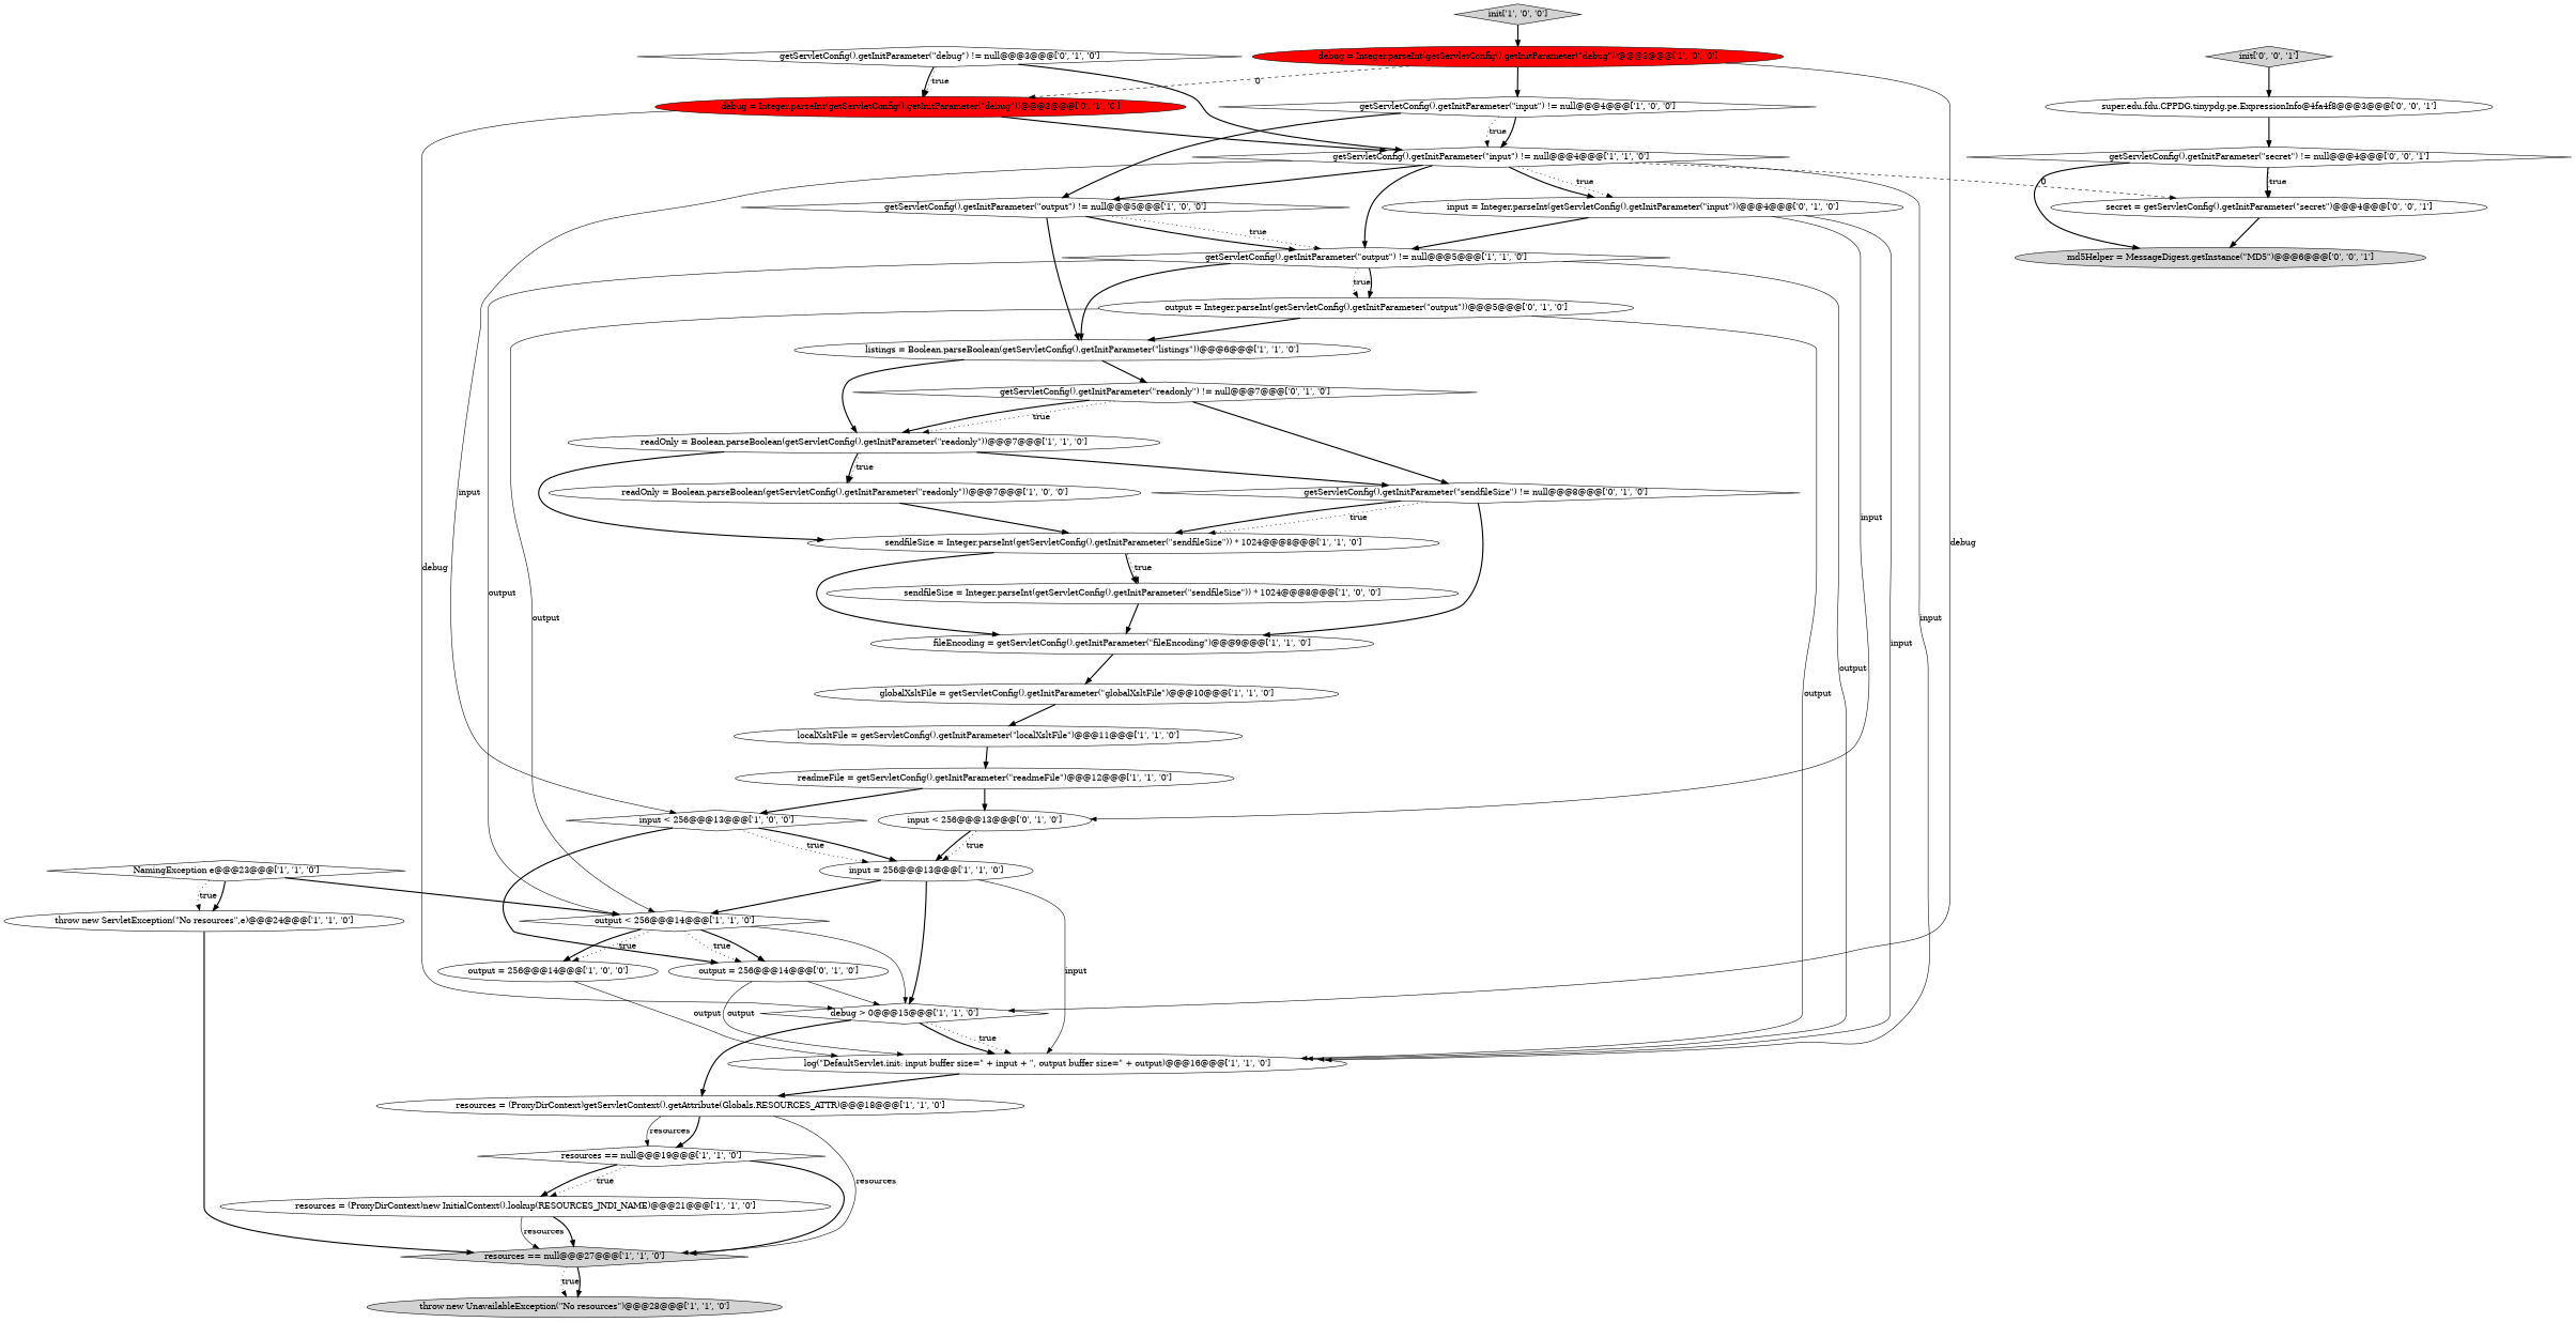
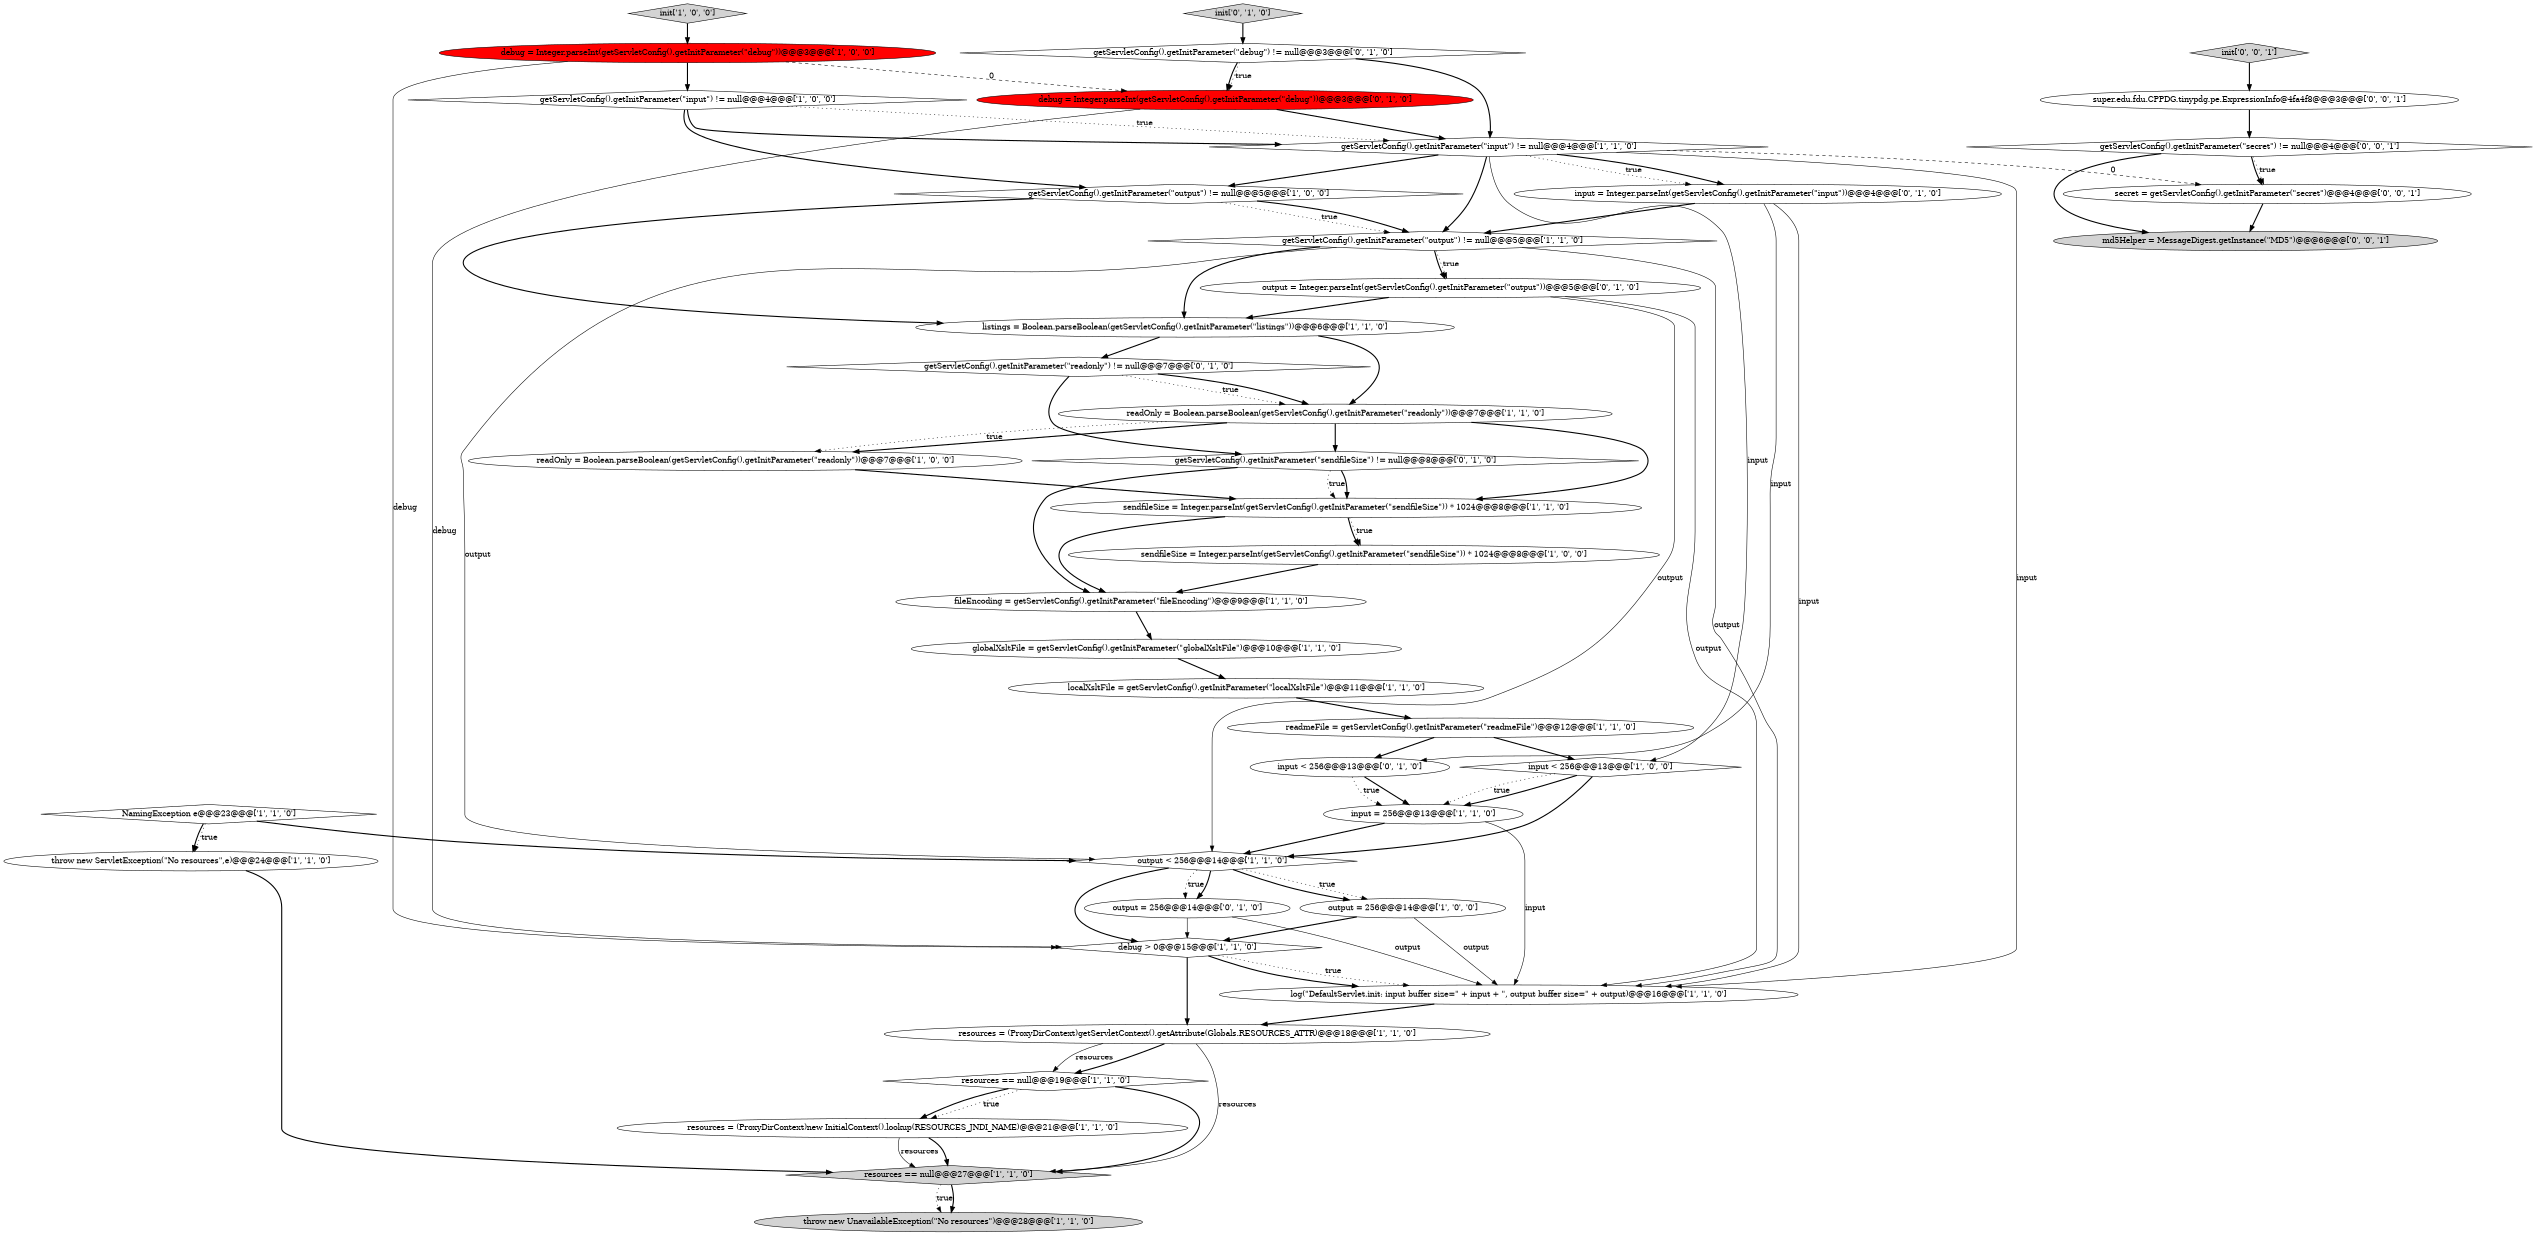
  digraph {
    node [fillcolor=white shape=ellipse style=filled]
    edge [style=bold]
    n1 [label="getServletConfig().getInitParameter(\"secret\") != null@@@4@@@['0', '0', '1']" shape=diamond]
    n2 [fillcolor=lightgray label="md5Helper = MessageDigest.getInstance(\"MD5\")@@@6@@@['0', '0', '1']"]
    n3 [label="secret = getServletConfig().getInitParameter(\"secret\")@@@4@@@['0', '0', '1']"]
    n4 [label="globalXsltFile = getServletConfig().getInitParameter(\"globalXsltFile\")@@@10@@@['1', '1', '0']"]
    n5 [label="localXsltFile = getServletConfig().getInitParameter(\"localXsltFile\")@@@11@@@['1', '1', '0']"]
    n6 [label="readmeFile = getServletConfig().getInitParameter(\"readmeFile\")@@@12@@@['1', '1', '0']"]
    n7 [label="input = 256@@@13@@@['1', '1', '0']"]
    n8 [label="log(\"DefaultServlet.init: input buffer size=\" + input + \", output buffer size=\" + output)@@@16@@@['1', '1', '0']"]
    n9 [label="output < 256@@@14@@@['1', '1', '0']" shape=diamond]
    n10 [label="resources = (ProxyDirContext)getServletContext().getAttribute(Globals.RESOURCES_ATTR)@@@18@@@['1', '1', '0']"]
    n11 [label="output = 256@@@14@@@['1', '0', '0']"]
    n12 [label="debug > 0@@@15@@@['1', '1', '0']" shape=diamond]
    n13 [label="output = 256@@@14@@@['0', '1', '0']"]
    n14 [label="throw new ServletException(\"No resources\",e)@@@24@@@['1', '1', '0']"]
    n15 [fillcolor=lightgray label="resources == null@@@27@@@['1', '1', '0']" shape=diamond]
    n16 [fillcolor=lightgray label="throw new UnavailableException(\"No resources\")@@@28@@@['1', '1', '0']"]
    n17 [fillcolor=red label="debug = Integer.parseInt(getServletConfig().getInitParameter(\"debug\"))@@@3@@@['1', '0', '0']"]
    n18 [label="getServletConfig().getInitParameter(\"input\") != null@@@4@@@['1', '0', '0']" shape=diamond]
    n19 [fillcolor=red label="debug = Integer.parseInt(getServletConfig().getInitParameter(\"debug\"))@@@3@@@['0', '1', '0']"]
    n20 [label="getServletConfig().getInitParameter(\"output\") != null@@@5@@@['1', '0', '0']" shape=diamond]
    n21 [label="getServletConfig().getInitParameter(\"input\") != null@@@4@@@['1', '1', '0']" shape=diamond]
    n22 [label="resources == null@@@19@@@['1', '1', '0']" shape=diamond]
    n23 [label="resources = (ProxyDirContext)new InitialContext().lookup(RESOURCES_JNDI_NAME)@@@21@@@['1', '1', '0']"]
    n24 [label="input < 256@@@13@@@['0', '1', '0']"]
    n25 [label="input < 256@@@13@@@['1', '0', '0']" shape=diamond]
    n26 [label="fileEncoding = getServletConfig().getInitParameter(\"fileEncoding\")@@@9@@@['1', '1', '0']"]
    n27 [label="output = Integer.parseInt(getServletConfig().getInitParameter(\"output\"))@@@5@@@['0', '1', '0']"]
    n28 [label="listings = Boolean.parseBoolean(getServletConfig().getInitParameter(\"listings\"))@@@6@@@['1', '1', '0']"]
    n29 [label="readOnly = Boolean.parseBoolean(getServletConfig().getInitParameter(\"readonly\"))@@@7@@@['1', '1', '0']"]
    n30 [label="getServletConfig().getInitParameter(\"readonly\") != null@@@7@@@['0', '1', '0']" shape=diamond]
    n31 [fillcolor=lightgray label="init['0', '0', '1']" shape=diamond]
    n32 [label="super.edu.fdu.CPPDG.tinypdg.pe.ExpressionInfo@4fa4f8@@@3@@@['0', '0', '1']"]
    n33 [fillcolor=lightgray label="init['1', '0', '0']" shape=diamond]
    n34 [label="getServletConfig().getInitParameter(\"output\") != null@@@5@@@['1', '1', '0']" shape=diamond]
    n35 [label="input = Integer.parseInt(getServletConfig().getInitParameter(\"input\"))@@@4@@@['0', '1', '0']"]
    n36 [label="readOnly = Boolean.parseBoolean(getServletConfig().getInitParameter(\"readonly\"))@@@7@@@['1', '0', '0']"]
    n37 [label="getServletConfig().getInitParameter(\"sendfileSize\") != null@@@8@@@['0', '1', '0']" shape=diamond]
    n38 [label="sendfileSize = Integer.parseInt(getServletConfig().getInitParameter(\"sendfileSize\")) * 1024@@@8@@@['1', '1', '0']"]
    n39 [label="getServletConfig().getInitParameter(\"debug\") != null@@@3@@@['0', '1', '0']" shape=diamond]
    n40 [label="sendfileSize = Integer.parseInt(getServletConfig().getInitParameter(\"sendfileSize\")) * 1024@@@8@@@['1', '0', '0']"]
+   n41 [fillcolor=lightgray label="init['0', '1', '0']" shape=diamond]
    n42 [label="NamingException e@@@23@@@['1', '1', '0']" shape=diamond]
    n1 -> n2
    n1 -> n3 [label=true style=dotted]
    n1 -> n3
    n3 -> n2
    n4 -> n5
    n5 -> n6
    n6 -> n24
    n6 -> n25
    n7 -> n8 [label=input style=solid]
    n7 -> n9
    n8 -> n10
    n9 -> n11 [label=true style=dotted]
    n9 -> n11
-   n9 -> n12 [style=solid]
+   n9 -> n12
    n9 -> n13 [label=true style=dotted]
    n9 -> n13
    n10 -> n15 [label=resources style=solid]
    n10 -> n22
    n10 -> n22 [label=resources style=solid]
    n11 -> n8 [label=output style=solid]
-   n7 -> n12
+   n11 -> n12
    n12 -> n8 [label=true style=dotted]
    n12 -> n8
    n12 -> n10
    n13 -> n8 [label=output style=solid]
    n13 -> n12 [style=solid]
    n14 -> n15
    n15 -> n16 [label=true style=dotted]
    n15 -> n16
    n17 -> n12 [label=debug style=solid]
    n17 -> n18
    n17 -> n19 [label=0 style=dashed]
    n18 -> n20
    n18 -> n21
    n18 -> n21 [label=true style=dotted]
    n19 -> n12 [label=debug style=solid]
    n19 -> n21
    n20 -> n28
    n20 -> n34 [label=true style=dotted]
    n20 -> n34
    n21 -> n3 [label=0 style=dashed]
    n21 -> n8 [label=input style=solid]
    n21 -> n20
    n21 -> n25 [label=input style=solid]
    n21 -> n34
    n21 -> n35 [label=true style=dotted]
    n21 -> n35
    n22 -> n15
    n22 -> n23 [label=true style=dotted]
    n22 -> n23
    n23 -> n15
    n23 -> n15 [label=resources style=solid]
    n24 -> n7
    n24 -> n7 [label=true style=dotted]
    n25 -> n7 [label=true style=dotted]
    n25 -> n7
-   n25 -> n13
+   n25 -> n9
    n26 -> n4
    n27 -> n8 [label=output style=solid]
    n27 -> n9 [label=output style=solid]
    n27 -> n28
    n28 -> n29
    n28 -> n30
    n29 -> n36
    n29 -> n36 [label=true style=dotted]
    n29 -> n37
    n29 -> n38
    n30 -> n29 [label=true style=dotted]
    n30 -> n29
    n30 -> n37
    n31 -> n32
    n32 -> n1
    n33 -> n17
    n34 -> n8 [label=output style=solid]
    n34 -> n9 [label=output style=solid]
    n34 -> n27 [label=true style=dotted]
    n34 -> n27
    n34 -> n28
    n35 -> n8 [label=input style=solid]
    n35 -> n24 [label=input style=solid]
    n35 -> n34
    n36 -> n38
    n37 -> n26
    n37 -> n38 [label=true style=dotted]
    n37 -> n38
    n38 -> n26
    n38 -> n40
    n38 -> n40 [label=true style=dotted]
    n39 -> n19
    n39 -> n19 [label=true style=dotted]
    n39 -> n21
    n40 -> n26
+   n41 -> n39
    n42 -> n9
    n42 -> n14
    n42 -> n14 [label=true style=dotted]
  }
